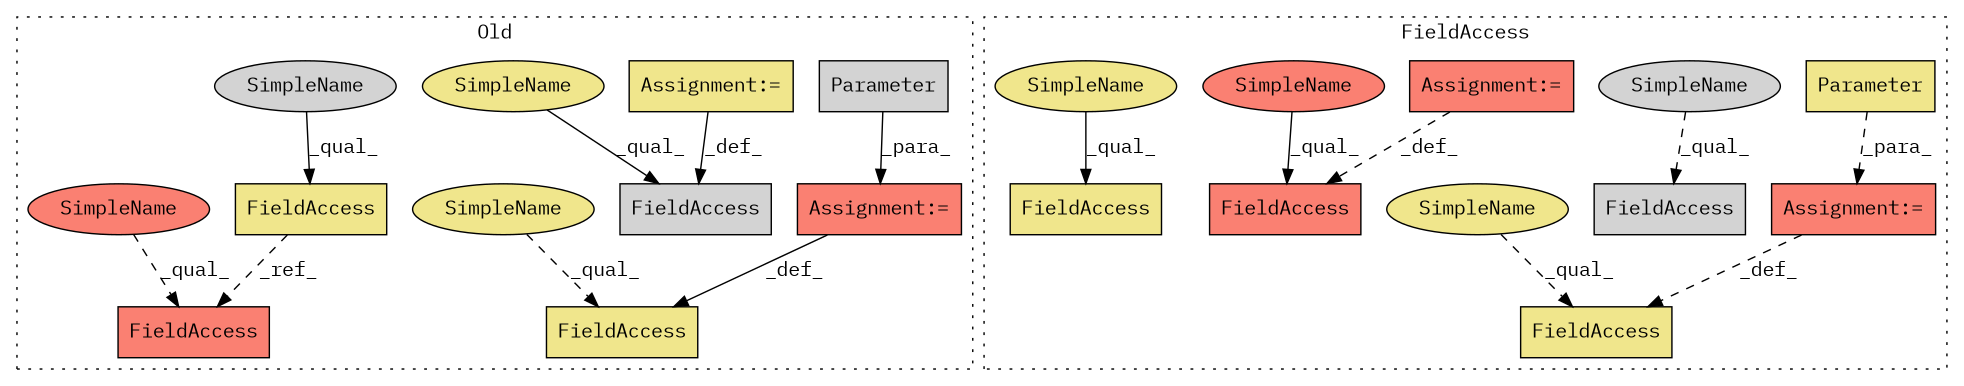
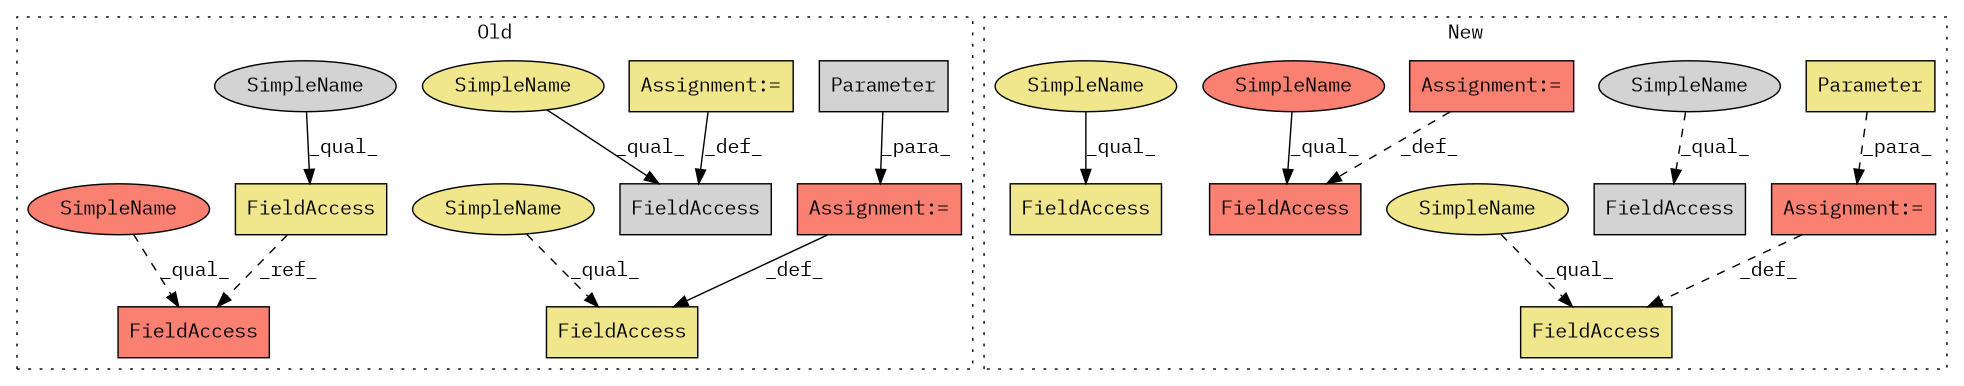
  digraph {
    fontname="IBM Plex Mono"
    node [a=22 l=4 s=1431 shape=box style=filled fillcolor=khaki fontname="IBM Plex Mono"]
    edge [style=dashed fontname="IBM Plex Mono"]
    n1 [a=32 l="10,1" label=Parameter s="1469,1518" fillcolor=lightgrey]
    n2 [l=28 label=FieldAccess]
    n3 [l=13 label=FieldAccess s=1261 fillcolor=lightgrey]
    n4 [a=7 l=1 label="Assignment:=" s=1274]
    n5 [a=7 l=1 label="Assignment:=" s=1459 fillcolor=salmon]
    n6 [l=20 label=FieldAccess s=1288]
    n7 [l=20 label=FieldAccess s=1382 fillcolor=salmon]
    n8 [a=42 label=SimpleName s=1288 shape=ellipse fillcolor=lightgrey]
    n9 [a=42 label=SimpleName shape=ellipse]
    n10 [a=42 label=SimpleName s=1261 shape=ellipse]
    n11 [a=42 label=SimpleName s=1382 shape=ellipse fillcolor=salmon]
    n12 [a=32 l="10,1" label=Parameter s="1337,1382"]
    n13 [a=7 l=1 label="Assignment:=" s=1336 fillcolor=salmon]
    n14 [l=36 label=FieldAccess s=1300]
    n15 [l=29 label=FieldAccess s=1178 fillcolor=lightgrey]
    n16 [l=28 label=FieldAccess s=1092]
    n17 [l=13 label=FieldAccess s=1475 fillcolor=salmon]
    n18 [a=7 l=1 label="Assignment:=" s=1488 fillcolor=salmon]
    n19 [a=42 label=SimpleName s=1178 shape=ellipse fillcolor=lightgrey]
    n20 [a=42 label=SimpleName s=1300 shape=ellipse]
    n21 [a=42 label=SimpleName s=1092 shape=ellipse]
    n22 [a=42 label=SimpleName s=1475 shape=ellipse fillcolor=salmon]
    subgraph cluster_1 {
      label=Old
      style=dotted
      n1
      n2
      n3
      n4
      n5
      n6
      n7
      n8
      n9
      n10
      n11
    }
    subgraph cluster_2 {
-     label=FieldAccess
+     label=New
      style=dotted
      n12
      n13
      n14
      n15
      n16
      n17
      n18
      n19
      n20
      n21
      n22
    }
    n1 -> n5 [label=_para_ style=solid]
    n4 -> n3 [label=_def_ style=solid]
    n5 -> n2 [label=_def_ style=solid]
    n6 -> n7 [label=_ref_]
    n8 -> n6 [label=_qual_ style=solid]
    n9 -> n2 [label=_qual_]
    n10 -> n3 [label=_qual_ style=solid]
    n11 -> n7 [label=_qual_]
    n12 -> n13 [label=_para_]
    n13 -> n14 [label=_def_]
    n18 -> n17 [label=_def_]
    n19 -> n15 [label=_qual_]
    n20 -> n14 [label=_qual_]
    n21 -> n16 [label=_qual_ style=solid]
    n22 -> n17 [label=_qual_ style=solid]
  }
